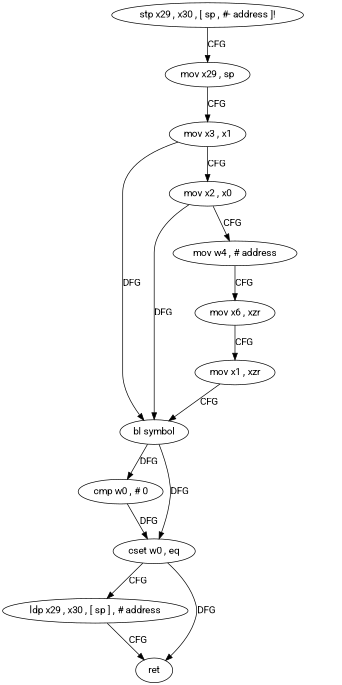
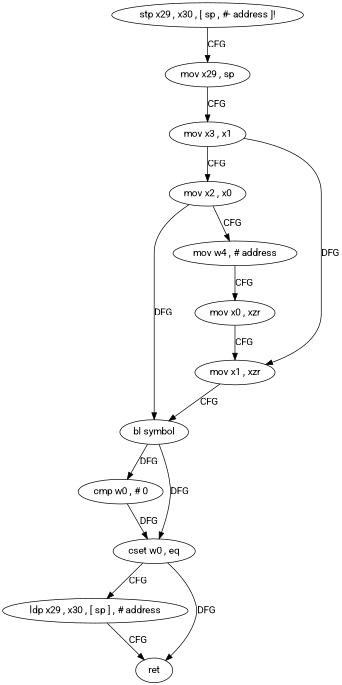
  digraph {
    fontname=Roboto
    node [fontname=Roboto]
    edge [fontname=Roboto]
    n1 [label="stp x29 , x30 , [ sp , #- address ]!"]
    n2 [label="mov x29 , sp"]
    n3 [label="mov x3 , x1"]
    n4 [label="mov x2 , x0"]
    n5 [label="bl symbol"]
    n6 [label="mov w4 , # address"]
    n7 [label="cmp w0 , # 0"]
    n8 [label="cset w0 , eq"]
-   n9 [label="mov x6 , xzr"]
+   n9 [label="mov x0 , xzr"]
    n10 [label="mov x1 , xzr"]
    n11 [label="ldp x29 , x30 , [ sp ] , # address"]
    n12 [label=ret]
    n1 -> n2 [label=CFG]
    n2 -> n3 [label=CFG]
    n3 -> n4 [label=CFG]
-   n3 -> n5 [label=DFG]
+   n3 -> n10 [label=DFG]
    n4 -> n5 [label=DFG]
    n4 -> n6 [label=CFG]
    n5 -> n7 [label=DFG]
    n5 -> n8 [label=DFG]
    n6 -> n9 [label=CFG]
    n7 -> n8 [label=DFG]
    n8 -> n11 [label=CFG]
    n8 -> n12 [label=DFG]
    n9 -> n10 [label=CFG]
    n10 -> n5 [label=CFG]
    n11 -> n12 [label=CFG]
  }
